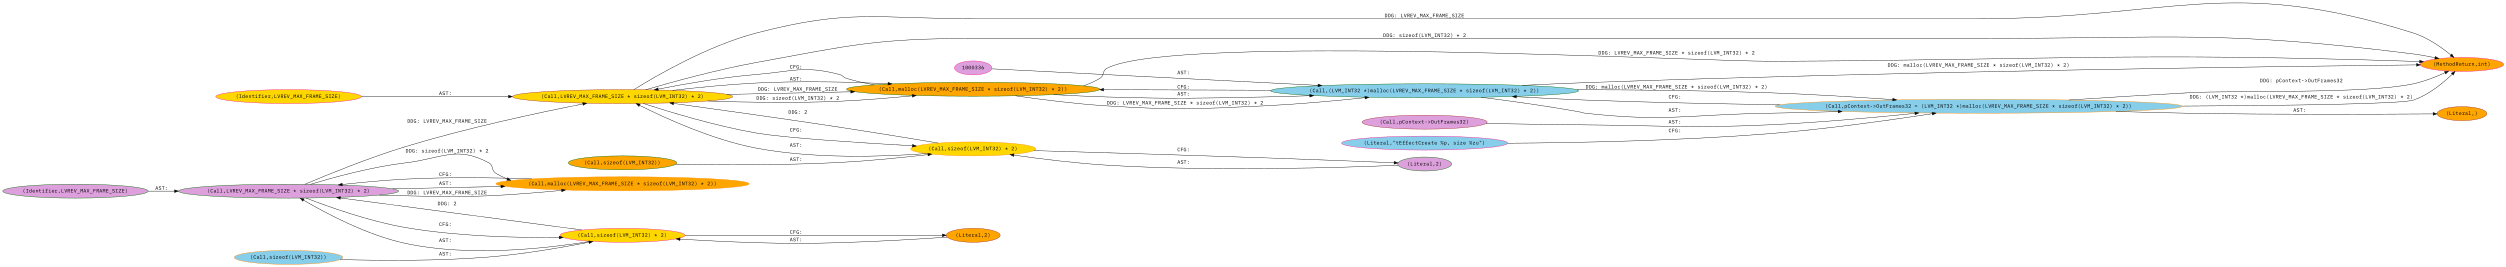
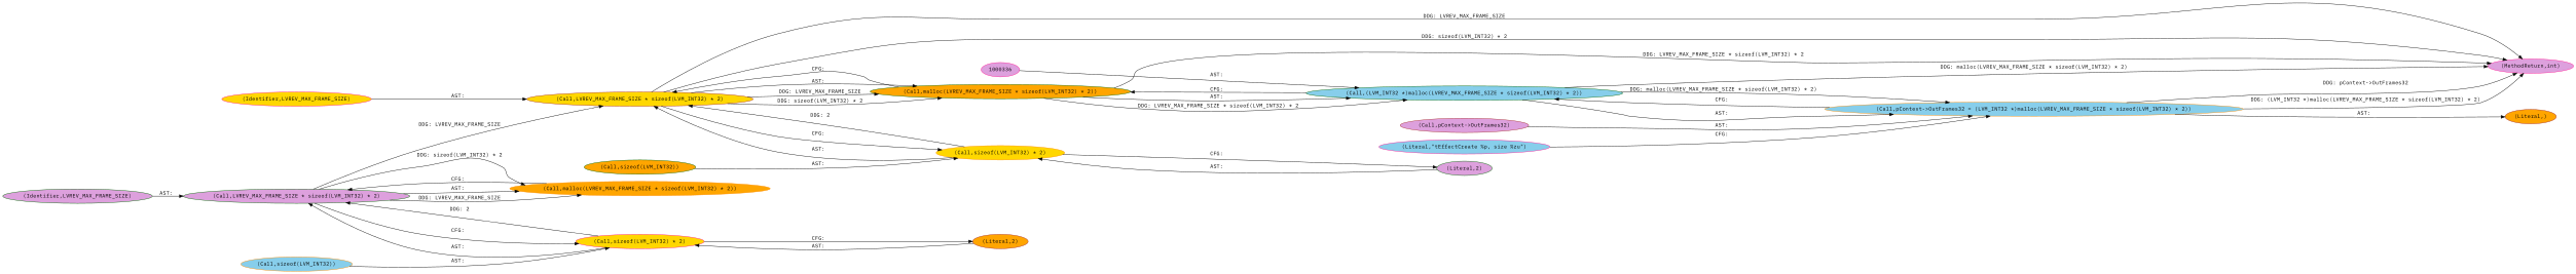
  digraph {
    fontname="IBM Plex Mono"
    rankdir=LR
    node [color=darkgreen fillcolor=orange fontname="IBM Plex Mono" style=filled]
    edge [fontname="IBM Plex Mono"]
    n1 [color=brown fillcolor=gold label="(Call,LVREV_MAX_FRAME_SIZE * sizeof(LVM_INT32) * 2)"]
    n2 [color=darkorange fillcolor=gold label="(Call,sizeof(LVM_INT32) * 2)"]
    n3 [label="(Call,malloc(LVREV_MAX_FRAME_SIZE * sizeof(LVM_INT32) * 2))"]
-   n4 [color=deeppink label="(MethodReturn,int)"]
+   n4 [color=deeppink fillcolor=plum label="(MethodReturn,int)"]
    n5 [fillcolor=plum label="(Literal,2)"]
    n6 [fillcolor=skyblue label="(Call,(LVM_INT32 *)malloc(LVREV_MAX_FRAME_SIZE * sizeof(LVM_INT32) * 2))"]
    n7 [fillcolor=plum label="(Call,LVREV_MAX_FRAME_SIZE * sizeof(LVM_INT32) * 2)"]
    n8 [color=deeppink fillcolor=gold label="(Call,sizeof(LVM_INT32) * 2)"]
    n9 [color=darkorange label="(Call,malloc(LVREV_MAX_FRAME_SIZE * sizeof(LVM_INT32) * 2))"]
    n10 [color=brown label="(Literal,2)"]
    n11 [color=darkorange fillcolor=skyblue label="(Call,pContext->OutFrames32 = (LVM_INT32 *)malloc(LVREV_MAX_FRAME_SIZE * sizeof(LVM_INT32) * 2))"]
    n12 [color=brown label="(Literal,)"]
    n13 [color=deeppink fillcolor=skyblue label="(Literal,\"\tEffectCreate %p, size %zu\")"]
    n14 [color=darkorange fillcolor=skyblue label="(Call,sizeof(LVM_INT32))"]
    n15 [color=deeppink fillcolor=gold label="(Identifier,LVREV_MAX_FRAME_SIZE)"]
    n16 [label="(Call,sizeof(LVM_INT32))"]
    n17 [fillcolor=plum label="(Identifier,LVREV_MAX_FRAME_SIZE)"]
    n18 [color=brown fillcolor=plum label="(Call,pContext->OutFrames32)"]
    1000336 [color=deeppink fillcolor=plum]
    n1 -> n2 [label="CFG: "]
    n1 -> n3 [label="AST: "]
    n1 -> n3 [label="DDG: LVREV_MAX_FRAME_SIZE"]
    n1 -> n3 [label="DDG: sizeof(LVM_INT32) * 2"]
    n1 -> n4 [label="DDG: LVREV_MAX_FRAME_SIZE"]
    n1 -> n4 [label="DDG: sizeof(LVM_INT32) * 2"]
    n2 -> n1 [label="AST: "]
    n2 -> n1 [label="DDG: 2"]
    n2 -> n5 [label="CFG: "]
    n3 -> n1 [label="CFG: "]
    n3 -> n4 [label="DDG: LVREV_MAX_FRAME_SIZE * sizeof(LVM_INT32) * 2"]
    n3 -> n6 [label="AST: "]
    n3 -> n6 [label="DDG: LVREV_MAX_FRAME_SIZE * sizeof(LVM_INT32) * 2"]
    n5 -> n2 [label="AST: "]
    n6 -> n3 [label="CFG: "]
    n6 -> n4 [label="DDG: malloc(LVREV_MAX_FRAME_SIZE * sizeof(LVM_INT32) * 2)"]
    n6 -> n11 [label="AST: "]
    n6 -> n11 [label="DDG: malloc(LVREV_MAX_FRAME_SIZE * sizeof(LVM_INT32) * 2)"]
    n7 -> n1 [label="DDG: LVREV_MAX_FRAME_SIZE"]
    n7 -> n8 [label="CFG: "]
    n7 -> n9 [label="AST: "]
    n7 -> n9 [label="DDG: LVREV_MAX_FRAME_SIZE"]
    n7 -> n9 [label="DDG: sizeof(LVM_INT32) * 2"]
    n8 -> n7 [label="AST: "]
    n8 -> n7 [label="DDG: 2"]
    n8 -> n10 [label="CFG: "]
    n9 -> n7 [label="CFG: "]
    n10 -> n8 [label="AST: "]
    n11 -> n4 [label="DDG: pContext->OutFrames32"]
    n11 -> n4 [label="DDG: (LVM_INT32 *)malloc(LVREV_MAX_FRAME_SIZE * sizeof(LVM_INT32) * 2)"]
    n11 -> n6 [label="CFG: "]
    n11 -> n12 [label="AST: "]
    n13 -> n11 [label="CFG: "]
    n14 -> n8 [label="AST: "]
    n15 -> n1 [label="AST: "]
    n16 -> n2 [label="AST: "]
    n17 -> n7 [label="AST: "]
    n18 -> n11 [label="AST: "]
    1000336 -> n6 [label="AST: "]
  }
